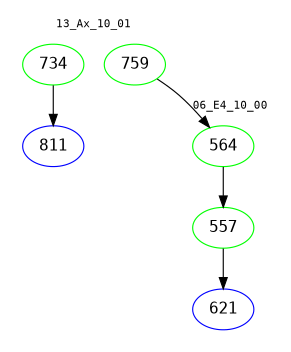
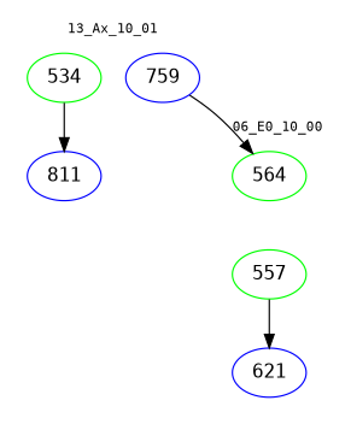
  digraph {
    fontname="DejaVu Sans Mono"
    node [color=green fontname="DejaVu Sans Mono"]
    edge [color=black fontname="DejaVu Sans Mono"]
-   n1 [label=759]
-   n2 [label=734]
+   n1 [color=blue label=759]
+   n2 [label=534]
    n3 [color=blue label=811]
    n4 [label=564]
    n5 [label=557]
    n6 [color=blue label=621]
    subgraph cluster_1 {
      color=white
      fontsize=10
      label="13_Ax_10_01"
      n1
      n2
      n3
    }
    subgraph cluster_2 {
      color=white
      fontsize=10
-     label="06_E4_10_00"
+     label="06_E0_10_00"
      n4
      n5
      n6
    }
    n1 -> n4
    n2 -> n3
-   n4 -> n5
    n5 -> n6
  }
